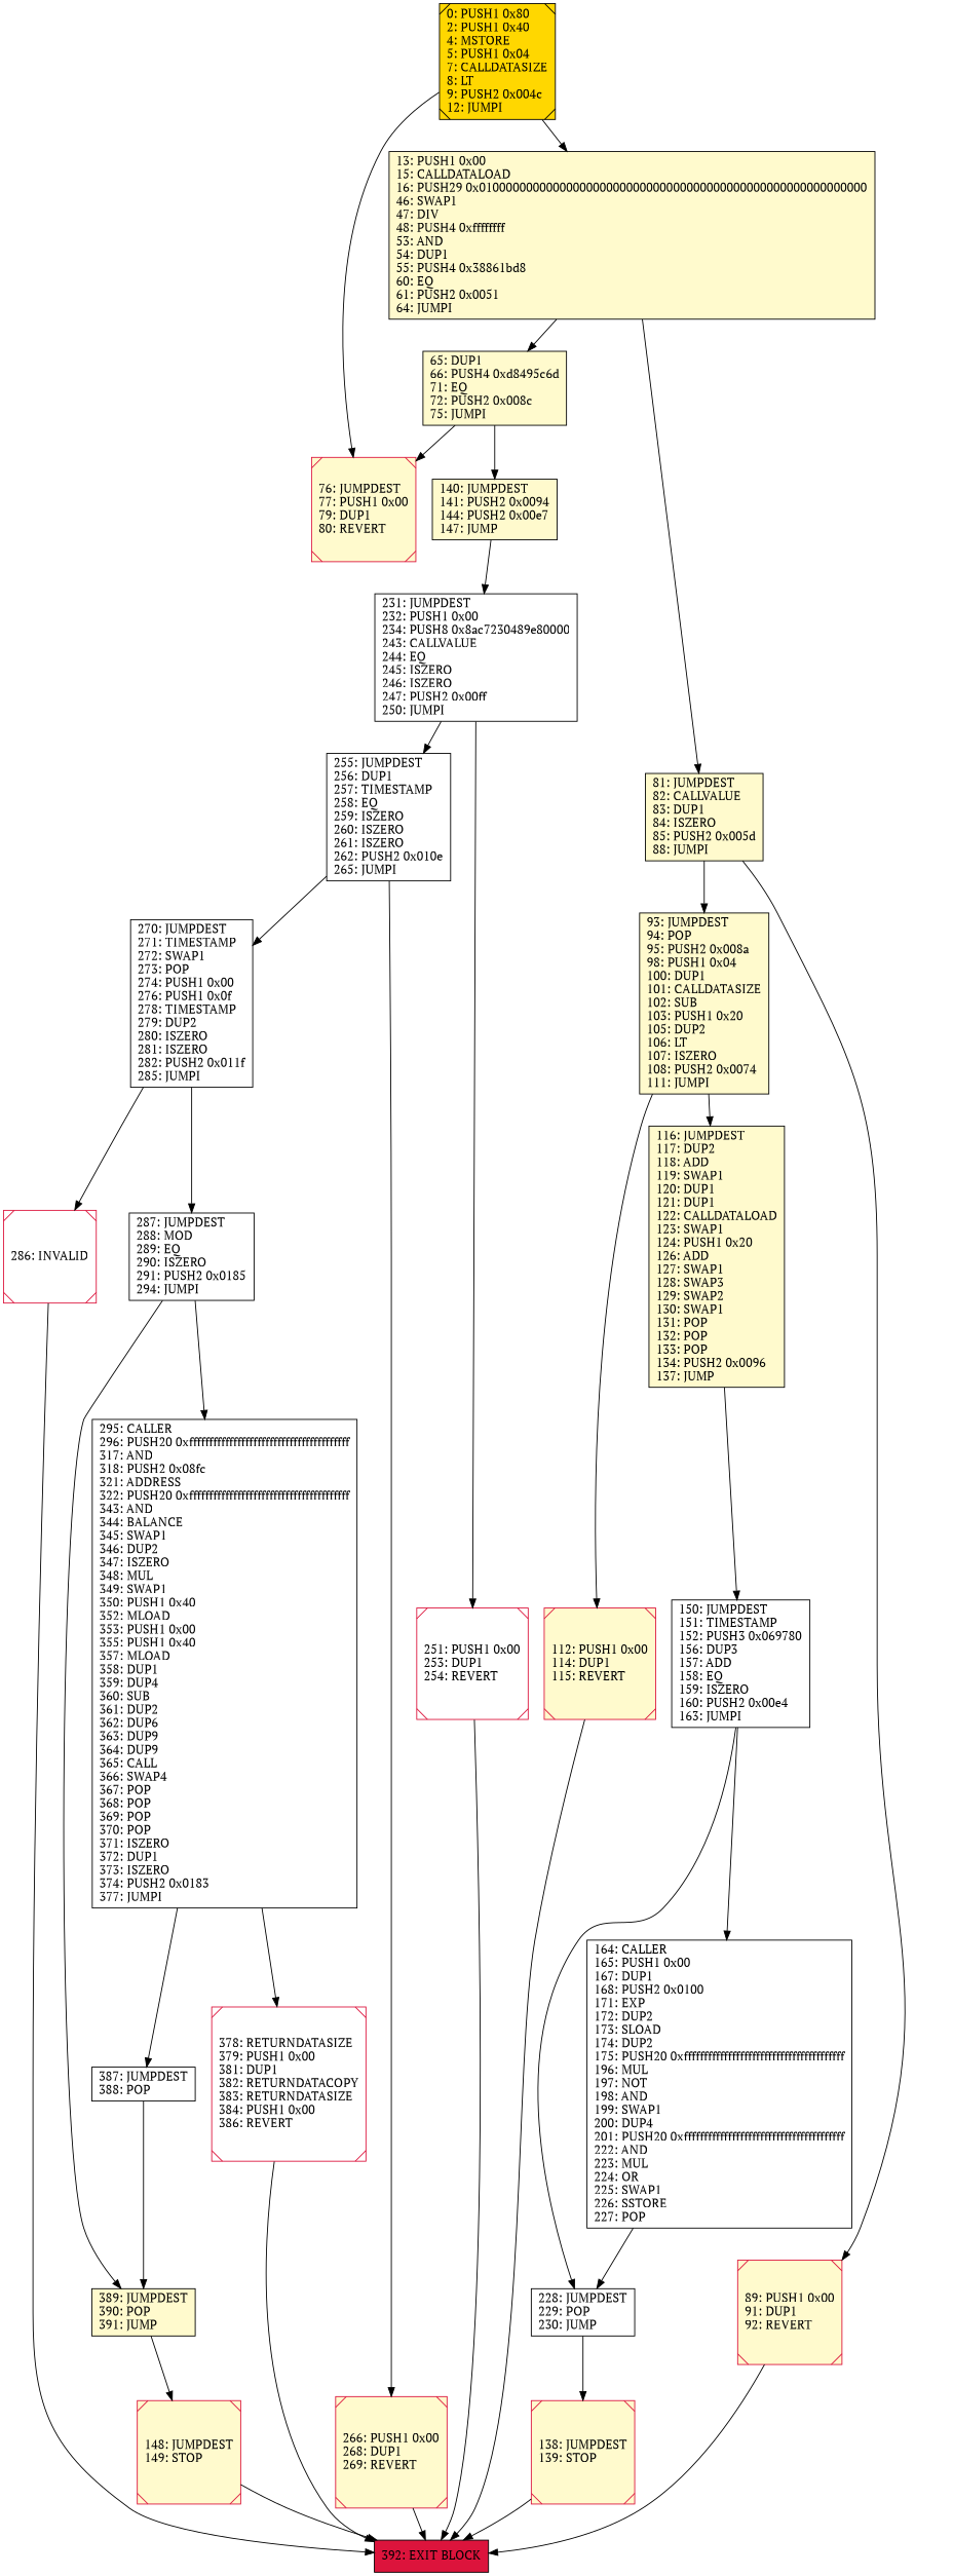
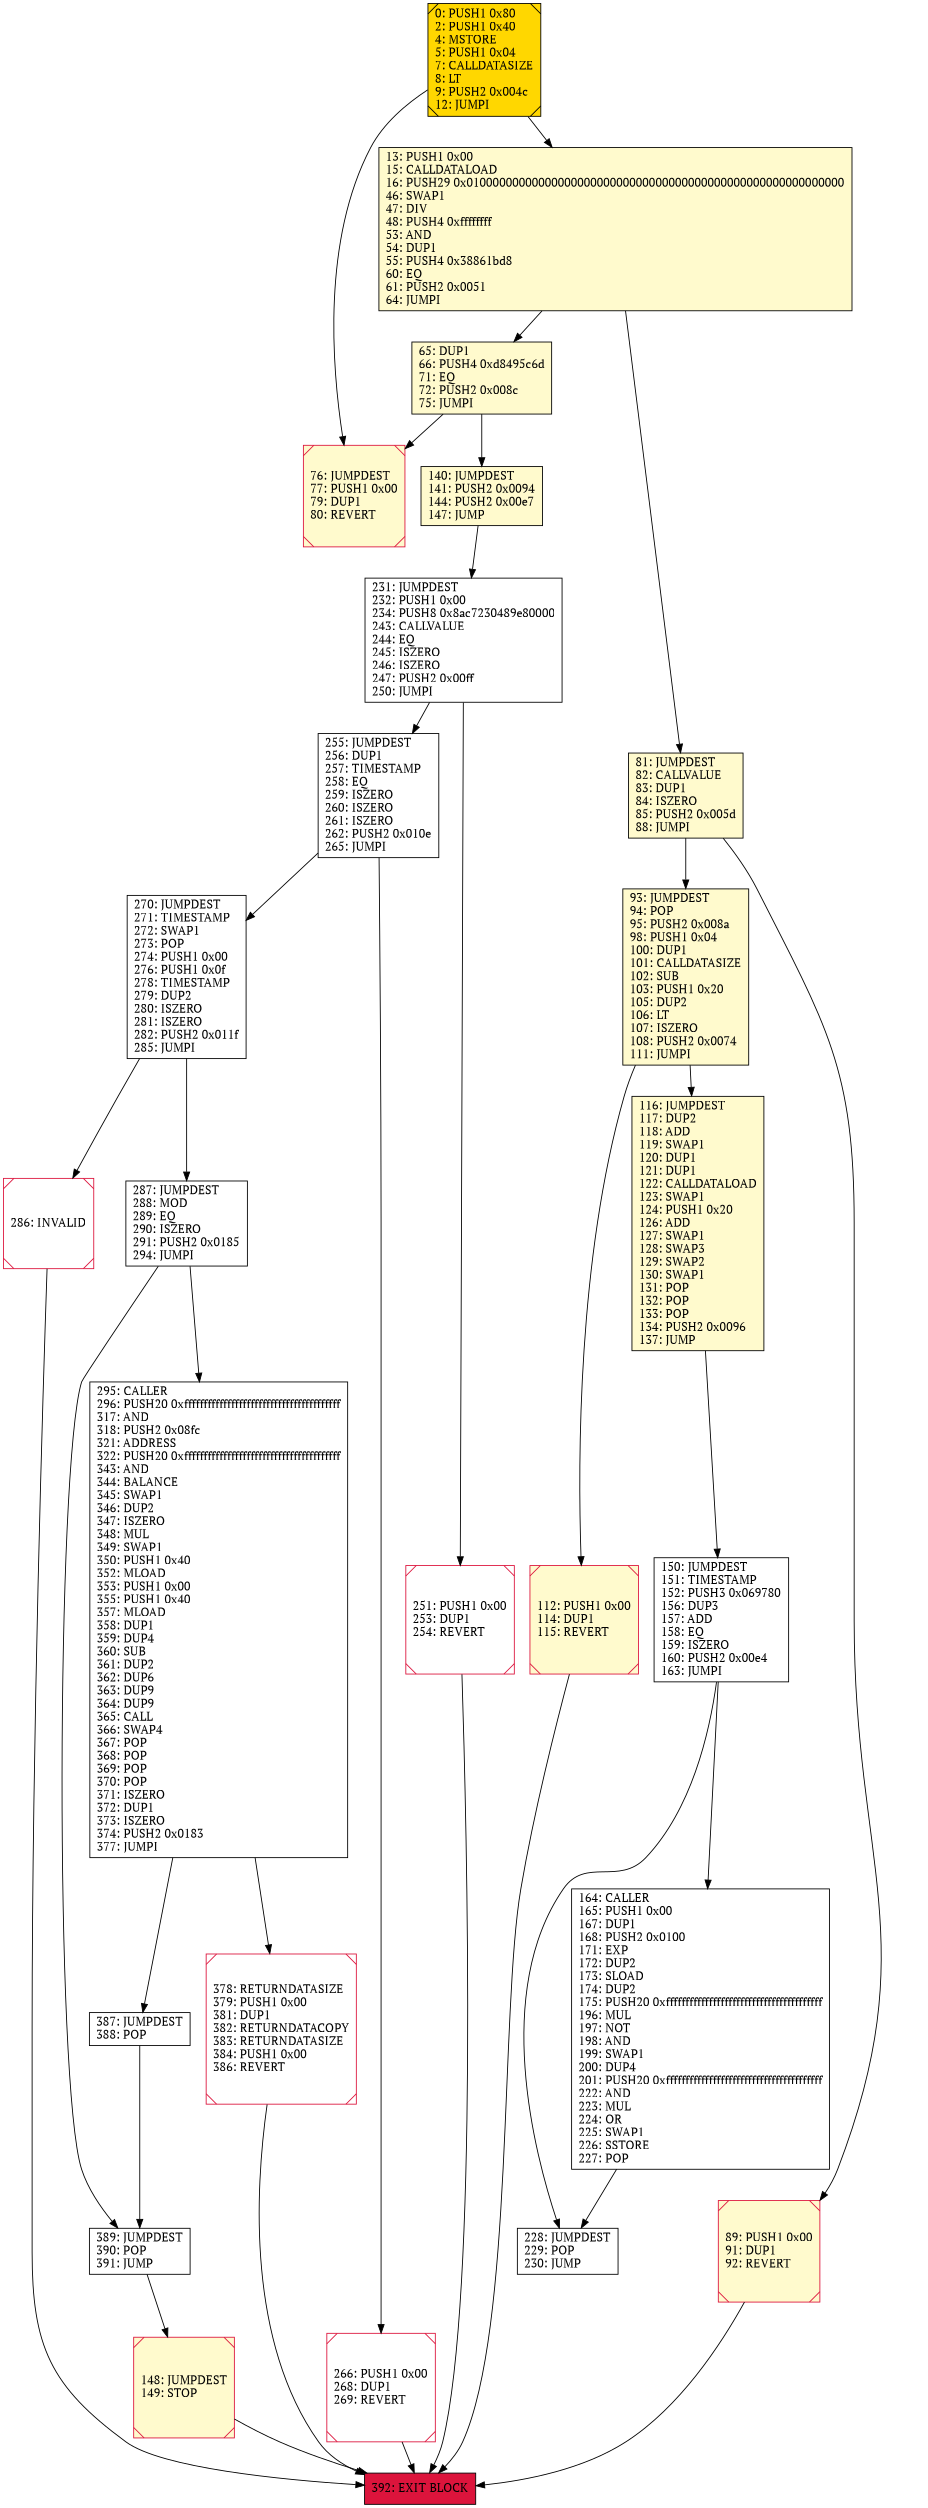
  digraph {
    fontname="PT Serif"
    rankdir=UD
    node [color=black fillcolor=white fontcolor=black fontname="PT Serif" shape=box style=filled]
    edge [fontname="PT Serif"]
    n1 [color=crimson fillcolor=lemonchiffon label="148: JUMPDEST\l149: STOP\l" shape=Msquare]
    n2 [fillcolor=crimson label="392: EXIT BLOCK\l"]
    n3 [fillcolor=lemonchiffon label="65: DUP1\l66: PUSH4 0xd8495c6d\l71: EQ\l72: PUSH2 0x008c\l75: JUMPI\l"]
    n4 [color=crimson fillcolor=lemonchiffon label="76: JUMPDEST\l77: PUSH1 0x00\l79: DUP1\l80: REVERT\l" shape=Msquare]
    n5 [fillcolor=lemonchiffon label="140: JUMPDEST\l141: PUSH2 0x0094\l144: PUSH2 0x00e7\l147: JUMP\l"]
    n6 [label="231: JUMPDEST\l232: PUSH1 0x00\l234: PUSH8 0x8ac7230489e80000\l243: CALLVALUE\l244: EQ\l245: ISZERO\l246: ISZERO\l247: PUSH2 0x00ff\l250: JUMPI\l"]
    n7 [label="228: JUMPDEST\l229: POP\l230: JUMP\l"]
-   n8 [color=crimson fillcolor=lemonchiffon label="138: JUMPDEST\l139: STOP\l" shape=Msquare]
    n9 [label="255: JUMPDEST\l256: DUP1\l257: TIMESTAMP\l258: EQ\l259: ISZERO\l260: ISZERO\l261: ISZERO\l262: PUSH2 0x010e\l265: JUMPI\l"]
    n10 [color=crimson label="251: PUSH1 0x00\l253: DUP1\l254: REVERT\l" shape=Msquare]
    n11 [label="270: JUMPDEST\l271: TIMESTAMP\l272: SWAP1\l273: POP\l274: PUSH1 0x00\l276: PUSH1 0x0f\l278: TIMESTAMP\l279: DUP2\l280: ISZERO\l281: ISZERO\l282: PUSH2 0x011f\l285: JUMPI\l"]
-   n12 [color=crimson fillcolor=lemonchiffon label="266: PUSH1 0x00\l268: DUP1\l269: REVERT\l" shape=Msquare]
+   n12 [color=crimson label="266: PUSH1 0x00\l268: DUP1\l269: REVERT\l" shape=Msquare]
    n13 [fillcolor=lemonchiffon label="81: JUMPDEST\l82: CALLVALUE\l83: DUP1\l84: ISZERO\l85: PUSH2 0x005d\l88: JUMPI\l"]
    n14 [fillcolor=lemonchiffon label="93: JUMPDEST\l94: POP\l95: PUSH2 0x008a\l98: PUSH1 0x04\l100: DUP1\l101: CALLDATASIZE\l102: SUB\l103: PUSH1 0x20\l105: DUP2\l106: LT\l107: ISZERO\l108: PUSH2 0x0074\l111: JUMPI\l"]
    n15 [color=crimson fillcolor=lemonchiffon label="89: PUSH1 0x00\l91: DUP1\l92: REVERT\l" shape=Msquare]
    n16 [color=crimson fillcolor=lemonchiffon label="112: PUSH1 0x00\l114: DUP1\l115: REVERT\l" shape=Msquare]
    n17 [fillcolor=lemonchiffon label="116: JUMPDEST\l117: DUP2\l118: ADD\l119: SWAP1\l120: DUP1\l121: DUP1\l122: CALLDATALOAD\l123: SWAP1\l124: PUSH1 0x20\l126: ADD\l127: SWAP1\l128: SWAP3\l129: SWAP2\l130: SWAP1\l131: POP\l132: POP\l133: POP\l134: PUSH2 0x0096\l137: JUMP\l"]
    n18 [color=crimson label="286: INVALID\l" shape=Msquare]
    n19 [label="287: JUMPDEST\l288: MOD\l289: EQ\l290: ISZERO\l291: PUSH2 0x0185\l294: JUMPI\l"]
    n20 [label="150: JUMPDEST\l151: TIMESTAMP\l152: PUSH3 0x069780\l156: DUP3\l157: ADD\l158: EQ\l159: ISZERO\l160: PUSH2 0x00e4\l163: JUMPI\l"]
    n21 [color=crimson label="378: RETURNDATASIZE\l379: PUSH1 0x00\l381: DUP1\l382: RETURNDATACOPY\l383: RETURNDATASIZE\l384: PUSH1 0x00\l386: REVERT\l" shape=Msquare]
-   n22 [fillcolor=lemonchiffon label="389: JUMPDEST\l390: POP\l391: JUMP\l"]
+   n22 [label="389: JUMPDEST\l390: POP\l391: JUMP\l"]
    n23 [label="295: CALLER\l296: PUSH20 0xffffffffffffffffffffffffffffffffffffffff\l317: AND\l318: PUSH2 0x08fc\l321: ADDRESS\l322: PUSH20 0xffffffffffffffffffffffffffffffffffffffff\l343: AND\l344: BALANCE\l345: SWAP1\l346: DUP2\l347: ISZERO\l348: MUL\l349: SWAP1\l350: PUSH1 0x40\l352: MLOAD\l353: PUSH1 0x00\l355: PUSH1 0x40\l357: MLOAD\l358: DUP1\l359: DUP4\l360: SUB\l361: DUP2\l362: DUP6\l363: DUP9\l364: DUP9\l365: CALL\l366: SWAP4\l367: POP\l368: POP\l369: POP\l370: POP\l371: ISZERO\l372: DUP1\l373: ISZERO\l374: PUSH2 0x0183\l377: JUMPI\l"]
    n24 [label="387: JUMPDEST\l388: POP\l"]
    n25 [fillcolor=gold label="0: PUSH1 0x80\l2: PUSH1 0x40\l4: MSTORE\l5: PUSH1 0x04\l7: CALLDATASIZE\l8: LT\l9: PUSH2 0x004c\l12: JUMPI\l" shape=Msquare]
    n26 [fillcolor=lemonchiffon label="13: PUSH1 0x00\l15: CALLDATALOAD\l16: PUSH29 0x0100000000000000000000000000000000000000000000000000000000\l46: SWAP1\l47: DIV\l48: PUSH4 0xffffffff\l53: AND\l54: DUP1\l55: PUSH4 0x38861bd8\l60: EQ\l61: PUSH2 0x0051\l64: JUMPI\l"]
    n27 [label="164: CALLER\l165: PUSH1 0x00\l167: DUP1\l168: PUSH2 0x0100\l171: EXP\l172: DUP2\l173: SLOAD\l174: DUP2\l175: PUSH20 0xffffffffffffffffffffffffffffffffffffffff\l196: MUL\l197: NOT\l198: AND\l199: SWAP1\l200: DUP4\l201: PUSH20 0xffffffffffffffffffffffffffffffffffffffff\l222: AND\l223: MUL\l224: OR\l225: SWAP1\l226: SSTORE\l227: POP\l"]
    n1 -> n2
    n3 -> n4
    n3 -> n5
    n5 -> n6
    n6 -> n9
    n6 -> n10
-   n7 -> n8
-   n8 -> n2
    n9 -> n11
    n9 -> n12
    n10 -> n2
    n11 -> n18
    n11 -> n19
    n12 -> n2
    n13 -> n14
    n13 -> n15
    n14 -> n16
    n14 -> n17
    n15 -> n2
    n16 -> n2
    n17 -> n20
    n18 -> n2
    n19 -> n22
    n19 -> n23
    n20 -> n7
    n20 -> n27
    n21 -> n2
    n22 -> n1
    n23 -> n21
    n23 -> n24
    n24 -> n22
    n25 -> n4
    n25 -> n26
    n26 -> n3
    n26 -> n13
    n27 -> n7
  }
